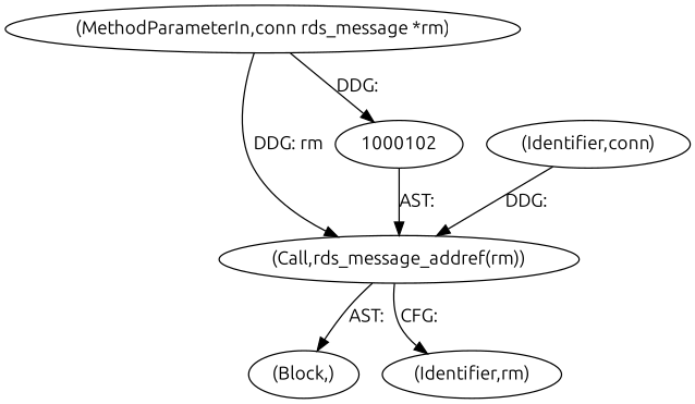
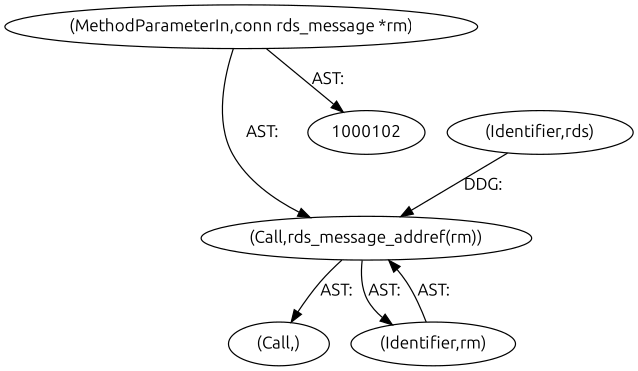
  digraph {
    fontname=Ubuntu
    node [fontname=Ubuntu]
    edge [fontname=Ubuntu]
    n1 [label="(MethodParameterIn,conn rds_message *rm)"]
    n2 [label="(Call,rds_message_addref(rm))"]
    1000102
-   n4 [label="(Block,)"]
+   n4 [label="(Call,)"]
    n5 [label="(Identifier,rm)"]
-   n6 [label="(Identifier,conn)"]
-   n1 -> n2 [label="DDG: rm"]
-   n1 -> 1000102 [label="DDG: "]
+   n6 [label="(Identifier,rds)"]
+   n1 -> n2 [label="AST: "]
+   n1 -> 1000102 [label="AST: "]
    n2 -> n4 [label="AST: "]
-   n2 -> n5 [label="CFG: "]
-   1000102 -> n2 [label="AST: "]
+   n2 -> n5 [label="AST: "]
+   n5 -> n2 [label="AST: "]
    n6 -> n2 [label="DDG: "]
  }
